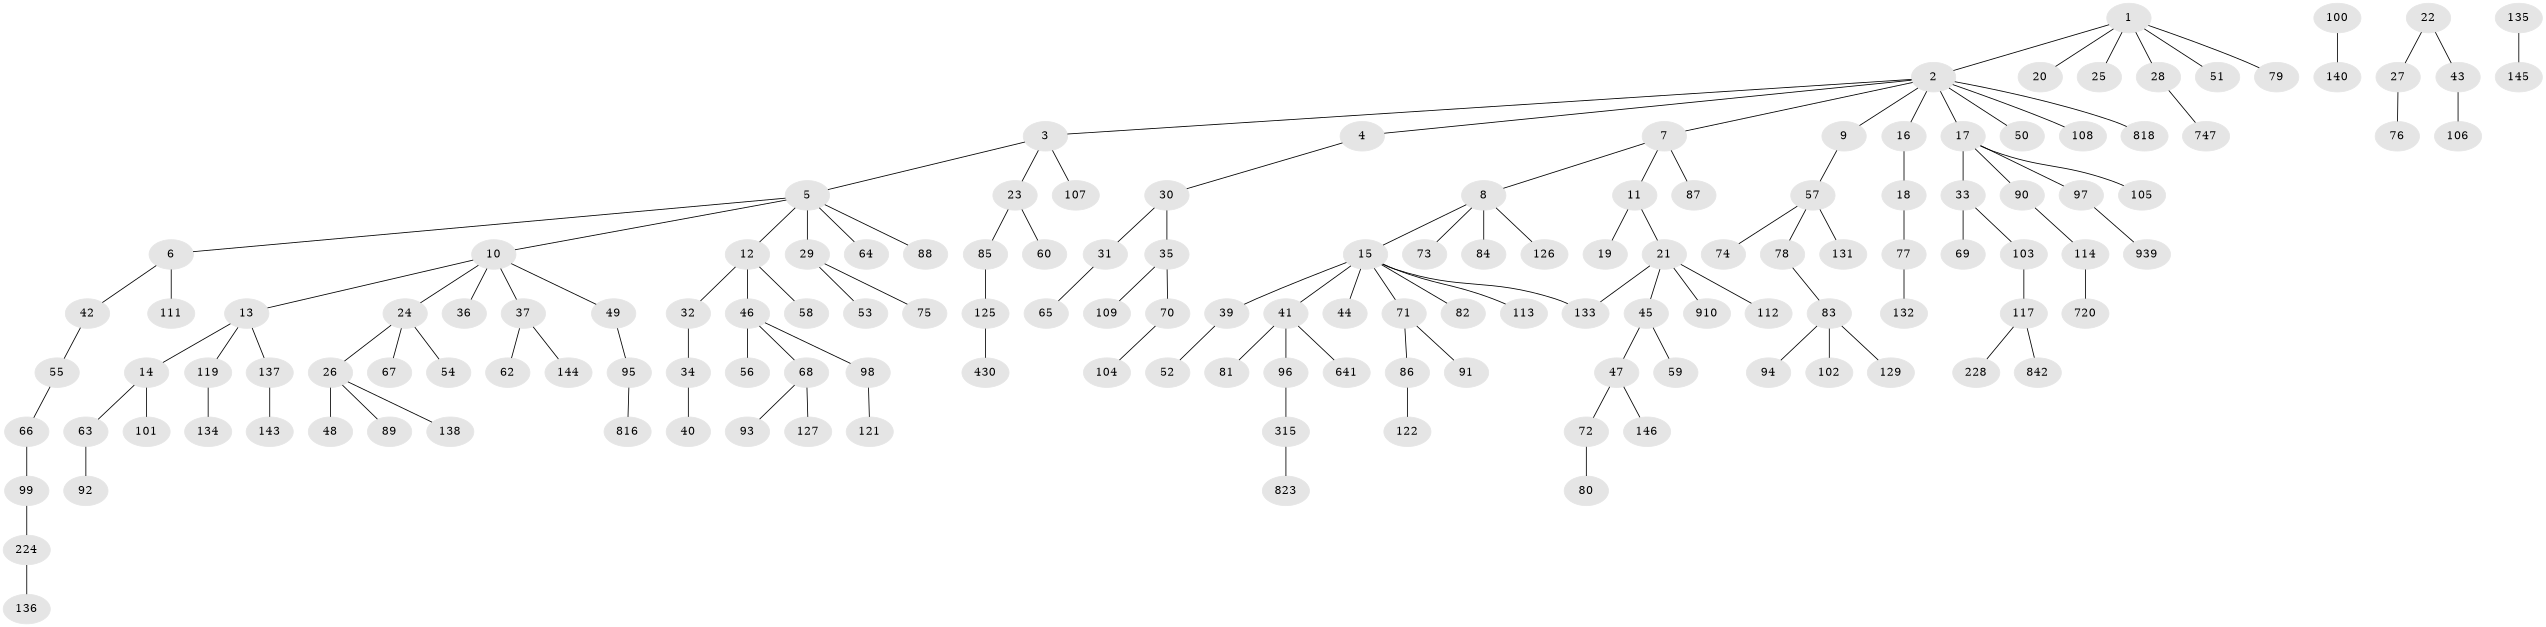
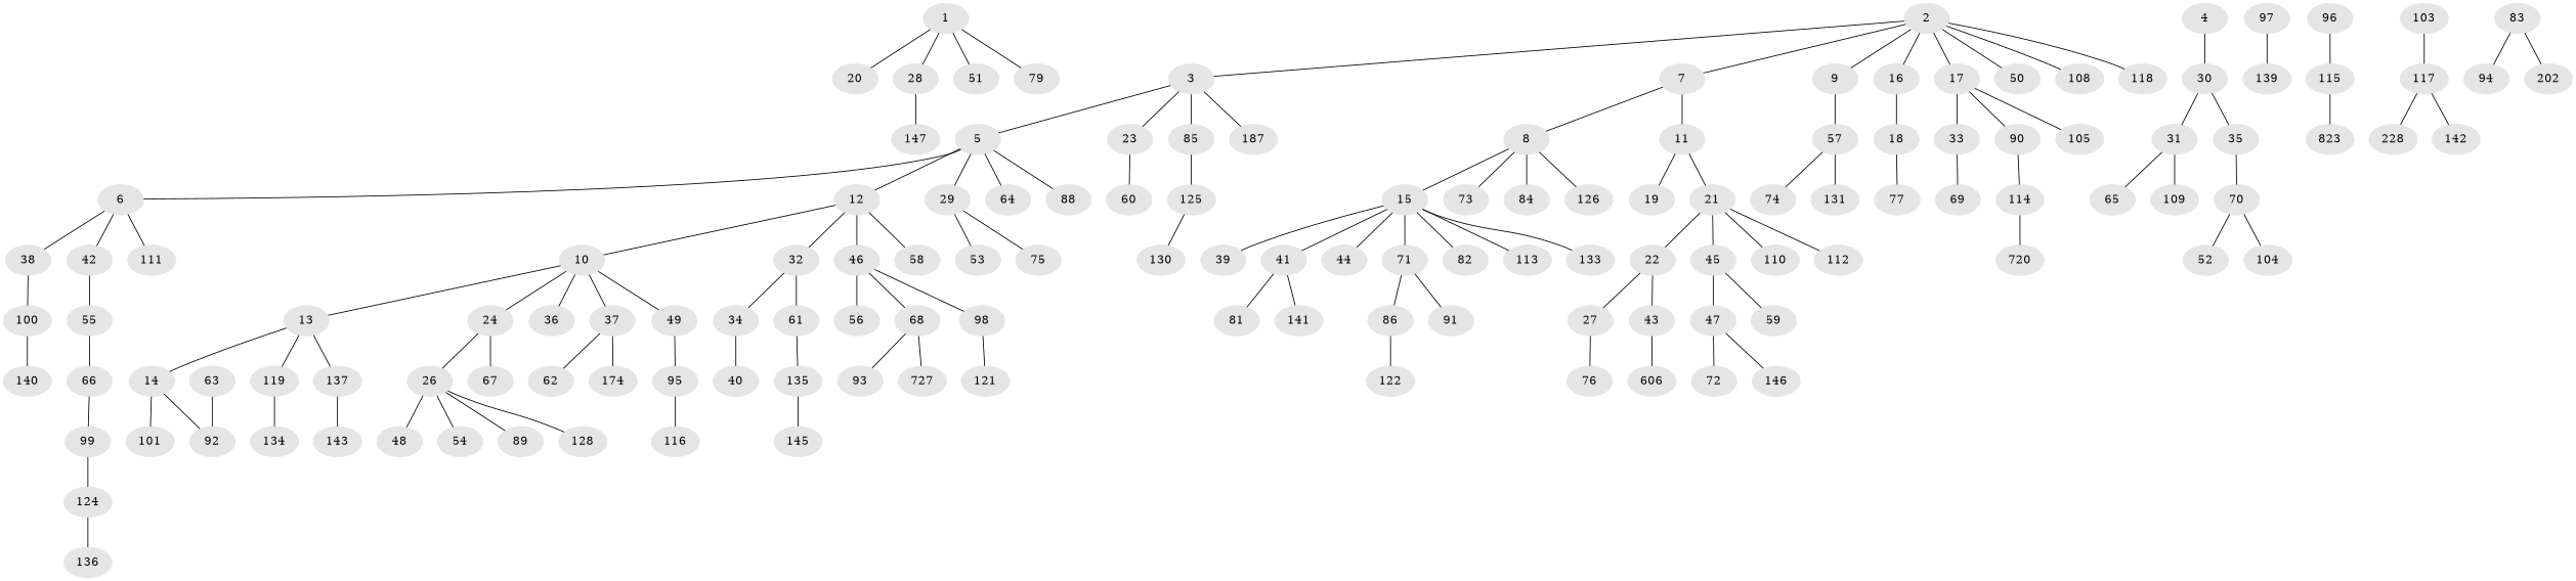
  graph {
    node [color=gray90 style=filled]
    1
    2
    20
-   25
    28
    51
    79
    3
    4
    7
    9
    16
    17
    50
    108
-   118 [label=818]
-   147 [label=747]
+   118
+   147
    5
    23
    85
-   107
+   107 [label=187]
    30
    8
    11
-   87
    57
    18
    33
    90
    97
    105
    6
    10
    12
    29
    64
    88
    60
    125
    31
    35
+   38
    42
    111
    13
    24
    36
    37
    49
    32
    46
    58
    53
    75
    100
    55
    15
    73
    84
    126
    19
    21
    39
    41
    44
    71
    82
    113
    133
    74
-   78
    131
    14
    119
    137
    26
    67
    62
-   144
+   144 [label=174]
    95
    22
    45
-   110 [label=910]
+   110
    112
    34
+   61
    56
    68
    98
    63
    101
    134
    143
    92
    52
    81
    96
-   141 [label=641]
+   141
    86
    91
    77
    69
    103
    114
-   139 [label=939]
-   132
+   139
    27
    43
    47
    59
    76
-   106
+   106 [label=606]
    48
    54
    89
-   138
+   138 [label=128]
    65
    109
    70
    40
    135
    117
    n123 [label=720]
    104
    140
-   115 [label=315]
+   115
    66
    72
    146
    93
-   127
+   127 [label=727]
    121
-   80
-   116 [label=816]
+   116
    99
    83
    145
-   124 [label=224]
+   124
    122
    94
-   102
-   129
-   130 [label=430]
+   102 [label=202]
+   130
    n144 [label=823]
    136
    n146 [label=228]
-   142 [label=842]
-   1 -- 2
+   142
    1 -- 20
-   1 -- 25
    1 -- 28
    1 -- 51
    1 -- 79
    2 -- 3
-   2 -- 4
    2 -- 7
    2 -- 9
    2 -- 16
    2 -- 17
    2 -- 50
    2 -- 108
    2 -- 118
    28 -- 147
    3 -- 5
    3 -- 23
-   23 -- 85
+   3 -- 85
    3 -- 107
    4 -- 30
    7 -- 8
    7 -- 11
-   7 -- 87
    9 -- 57
    16 -- 18
    17 -- 33
    17 -- 90
-   17 -- 97
    17 -- 105
    5 -- 6
-   5 -- 10
+   12 -- 10
    5 -- 12
    5 -- 29
    5 -- 64
    5 -- 88
    23 -- 60
    85 -- 125
    30 -- 31
    30 -- 35
    8 -- 15
    8 -- 73
    8 -- 84
    8 -- 126
    11 -- 19
    11 -- 21
    57 -- 74
-   57 -- 78
    57 -- 131
    18 -- 77
    33 -- 69
-   33 -- 103
    90 -- 114
    97 -- 139
+   6 -- 38
    6 -- 42
    6 -- 111
    10 -- 13
    10 -- 24
    10 -- 36
    10 -- 37
    10 -- 49
    12 -- 32
    12 -- 46
    12 -- 58
    29 -- 53
    29 -- 75
    125 -- 130
    31 -- 65
-   35 -- 109
+   31 -- 109
    35 -- 70
+   38 -- 100
    42 -- 55
    13 -- 14
    13 -- 119
    13 -- 137
    24 -- 26
    24 -- 67
    37 -- 62
    37 -- 144
    49 -- 95
    32 -- 34
+   32 -- 61
    46 -- 56
    46 -- 68
    46 -- 98
    100 -- 140
    55 -- 66
    15 -- 39
    15 -- 41
    15 -- 44
    15 -- 71
    15 -- 82
    15 -- 113
    15 -- 133
-   21 -- 133
+   21 -- 22
    21 -- 45
    21 -- 110
    21 -- 112
-   39 -- 52
+   70 -- 52
    41 -- 81
-   41 -- 96
    41 -- 141
    71 -- 86
    71 -- 91
-   78 -- 83
-   14 -- 63
+   14 -- 92
    14 -- 101
    119 -- 134
    137 -- 143
    26 -- 48
-   24 -- 54
+   26 -- 54
    26 -- 89
    26 -- 138
    95 -- 116
    22 -- 27
    22 -- 43
    45 -- 47
    45 -- 59
    34 -- 40
+   61 -- 135
    68 -- 93
    68 -- 127
    98 -- 121
    63 -- 92
    96 -- 115
    86 -- 122
-   77 -- 132
    103 -- 117
    114 -- n123
    27 -- 76
    43 -- 106
    47 -- 72
    47 -- 146
    70 -- 104
    135 -- 145
    117 -- n146
    117 -- 142
    115 -- n144
    66 -- 99
-   72 -- 80
    99 -- 124
    83 -- 94
    83 -- 102
-   83 -- 129
    124 -- 136
  }
